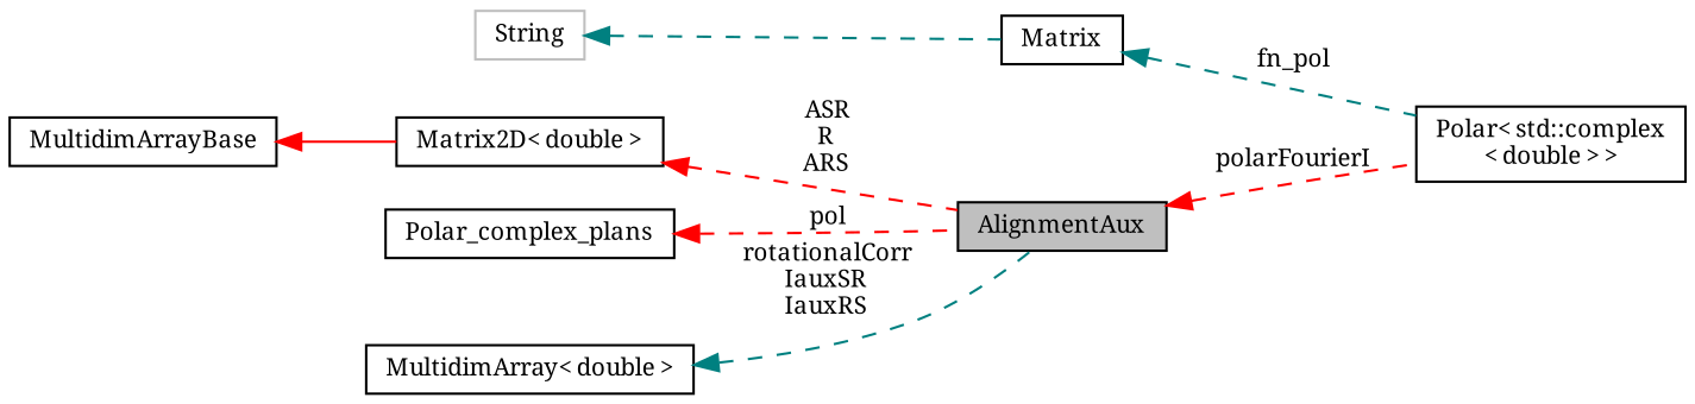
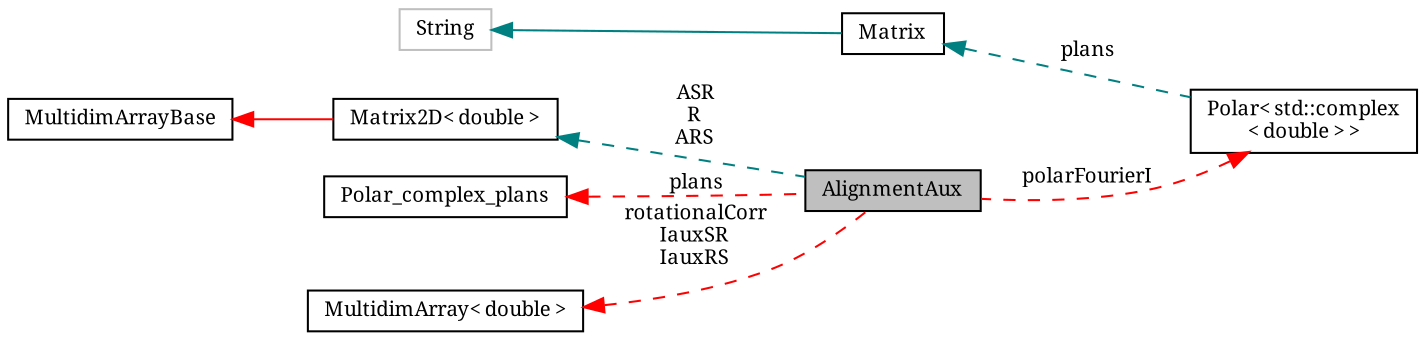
  digraph {
    fontname="Noto Serif"
    rankdir=LR
    node [color=black fillcolor=white fontname="Noto Serif" fontsize=10 shape=record style=filled]
    edge [color=red dir=back fontname="Noto Serif" fontsize=10 labelfontname=Helvetica labelfontsize=10 style=dashed]
    n1 [fillcolor=grey75 fontcolor=black height=0.2 label=AlignmentAux width=0.4]
    n2 [height=0.2 label="Polar\< std::complex\l\< double \> \>" width=0.4]
    n3 [height=0.2 label=Matrix width=0.4]
    n4 [color=grey75 height=0.2 label=String width=0.4]
    n5 [height=0.2 label="Matrix2D\< double \>" width=0.4]
    n6 [height=0.2 label=Polar_complex_plans width=0.4]
    n7 [height=0.2 label="MultidimArray\< double \>" width=0.4]
    n8 [height=0.2 label=MultidimArrayBase width=0.4]
-   n1 -> n2 [label=" polarFourierI"]
-   n3 -> n2 [color=teal label=" fn_pol"]
-   n4 -> n3 [color=teal]
-   n5 -> n1 [label=" ASR\nR\nARS"]
-   n6 -> n1 [label=" pol"]
-   n7 -> n1 [color=teal label=" rotationalCorr\nIauxSR\nIauxRS"]
+   n2 -> n1 [label=" polarFourierI"]
+   n3 -> n2 [color=teal label=" plans"]
+   n4 -> n3 [color=teal style=solid]
+   n5 -> n1 [color=teal label=" ASR\nR\nARS"]
+   n6 -> n1 [label=" plans"]
+   n7 -> n1 [label=" rotationalCorr\nIauxSR\nIauxRS"]
    n8 -> n5 [style=solid]
  }
